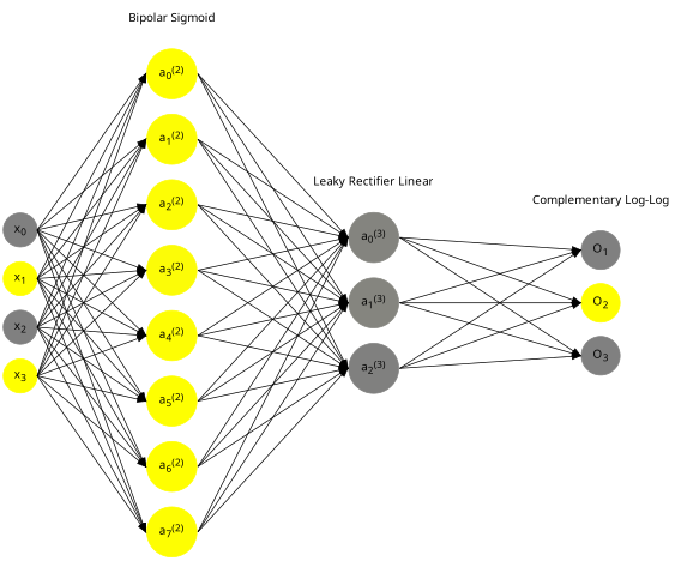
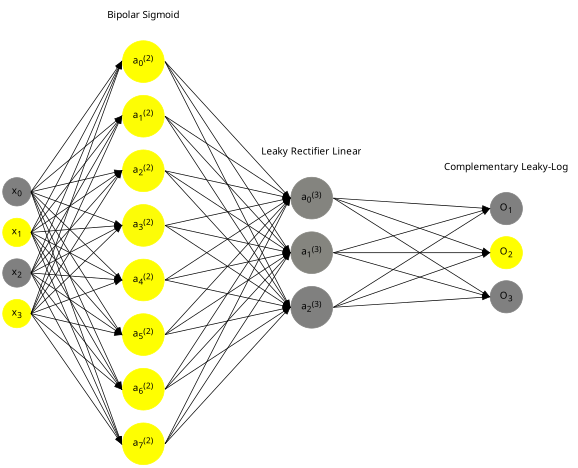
  digraph {
    rankdir=LR
    ranksep=1.4
    splines=false
    fontname="Noto Sans"
    node [color="0.1667, 0.0, 0.5" fillcolor="0.1667, 0.0, 0.5" shape=circle style=filled fontname="Noto Sans"]
    edge [headport=w style=solid tailport=e fontname="Noto Sans"]
    n1 [label=<x<sub>0</sub>>]
    n2 [color="0.1667, 1.0, 1.0" fillcolor="0.1667, 1.0, 1.0" label=<x<sub>1</sub>>]
    n3 [label=<x<sub>2</sub>>]
    n4 [color="0.1667, 1.0, 1.0" fillcolor="0.1667, 1.0, 1.0" label=<x<sub>3</sub>>]
    n5 [color="0.1667, 1.000000, 1.000000" fillcolor="0.1667, 1.000000, 1.000000" label=<a<sub>0</sub><sup>(2)</sup>>]
    n6 [color="0.1667, 0.982272, 0.991136" fillcolor="0.1667, 0.982272, 0.991136" label=<a<sub>1</sub><sup>(2)</sup>>]
    n7 [color="0.1667, 0.977222, 0.988611" fillcolor="0.1667, 0.977222, 0.988611" label=<a<sub>2</sub><sup>(2)</sup>>]
    n8 [color="0.1667, 0.971785, 0.985893" fillcolor="0.1667, 0.971785, 0.985893" label=<a<sub>3</sub><sup>(2)</sup>>]
    n9 [color="0.1667, 0.987850, 0.993925" fillcolor="0.1667, 0.987850, 0.993925" label=<a<sub>4</sub><sup>(2)</sup>>]
    n10 [color="0.1667, 0.992260, 0.996130" fillcolor="0.1667, 0.992260, 0.996130" label=<a<sub>5</sub><sup>(2)</sup>>]
    n11 [color="0.1667, 0.999878, 0.999939" fillcolor="0.1667, 0.999878, 0.999939" label=<a<sub>6</sub><sup>(2)</sup>>]
    n12 [color="0.1667, 0.992006, 0.996003" fillcolor="0.1667, 0.992006, 0.996003" label=<a<sub>7</sub><sup>(2)</sup>>]
    n13 [color="0.1667, 0.031892, 0.515946" fillcolor="0.1667, 0.031892, 0.515946" label=<a<sub>0</sub><sup>(3)</sup>>]
    n14 [color="0.1667, 0.042968, 0.521484" fillcolor="0.1667, 0.042968, 0.521484" label=<a<sub>1</sub><sup>(3)</sup>>]
    n15 [color="0.1667, 0.005059, 0.502529" fillcolor="0.1667, 0.005059, 0.502529" label=<a<sub>2</sub><sup>(3)</sup>>]
    n16 [label=<O<sub>1</sub>>]
    n17 [color="0.1667, 1.0, 1.0" fillcolor="0.1667, 1.0, 1.0" label=<O<sub>2</sub>>]
    n18 [label=<O<sub>3</sub>>]
    n19 [label="Bipolar Sigmoid" shape=plaintext color="" fillcolor="" style=""]
    n20 [label="Leaky Rectifier Linear" shape=plaintext color="" fillcolor="" style=""]
-   n21 [label="Complementary Log-Log" shape=plaintext color="" fillcolor="" style=""]
+   n21 [label="Complementary Leaky-Log" shape=plaintext color="" fillcolor="" style=""]
    subgraph sub_1 {
      n1
    }
    subgraph sub_2 {
      n2
    }
    subgraph sub_3 {
      n3
    }
    subgraph sub_4 {
      n4
    }
    subgraph sub_5 {
      n5
    }
    subgraph sub_6 {
      n6
    }
    subgraph sub_7 {
      n7
    }
    subgraph sub_8 {
      n8
    }
    subgraph sub_9 {
      n9
    }
    subgraph sub_10 {
      n10
    }
    subgraph sub_11 {
      n11
    }
    subgraph sub_12 {
      n12
    }
    subgraph sub_13 {
      n13
    }
    subgraph sub_14 {
      n14
    }
    subgraph sub_15 {
      n15
    }
    subgraph sub_16 {
      n16
    }
    subgraph sub_17 {
      n17
    }
    subgraph sub_18 {
      n18
    }
    subgraph sub_19 {
      rank=same
      n1
      n2
      n3
      n4
    }
    subgraph sub_20 {
      rank=same
      n5
      n6
      n7
      n8
      n9
      n10
      n11
      n12
    }
    subgraph sub_21 {
      rank=same
      n13
      n14
      n15
    }
    subgraph sub_22 {
      rank=same
      n16
      n17
      n18
    }
    subgraph sub_23 {
      rank=same
      n5
      n19
    }
    subgraph sub_24 {
      rank=same
      n13
      n20
    }
    subgraph sub_25 {
      rank=same
      n16
      n21
    }
    n1 -> n2 [style=invis]
    n1 -> n5
    n1 -> n6
    n1 -> n7
    n1 -> n8
    n1 -> n9
    n1 -> n10
    n1 -> n11
    n1 -> n12
    n2 -> n3 [style=invis]
    n2 -> n5
    n2 -> n6
    n2 -> n7
    n2 -> n8
    n2 -> n9
    n2 -> n10
    n2 -> n11
    n2 -> n12
    n3 -> n4 [style=invis]
    n3 -> n5
    n3 -> n6
    n3 -> n7
    n3 -> n8
    n3 -> n9
    n3 -> n10
    n3 -> n11
    n3 -> n12
    n4 -> n5
    n4 -> n6
    n4 -> n7
    n4 -> n8
    n4 -> n9
    n4 -> n10
    n4 -> n11
    n4 -> n12
    n5 -> n6 [style=invis]
    n5 -> n13
    n5 -> n14
    n5 -> n15
    n6 -> n7 [style=invis]
    n6 -> n13
    n6 -> n14
    n6 -> n15
    n7 -> n8 [style=invis]
    n7 -> n13
    n7 -> n14
    n7 -> n15
    n8 -> n9 [style=invis]
    n8 -> n13
    n8 -> n14
    n8 -> n15
    n9 -> n10 [style=invis]
    n9 -> n13
    n9 -> n14
    n9 -> n15
    n10 -> n11 [style=invis]
    n10 -> n13
    n10 -> n14
    n10 -> n15
    n11 -> n12 [style=invis]
    n11 -> n13
    n11 -> n14
    n11 -> n15
    n12 -> n13
    n12 -> n14
    n12 -> n15
    n13 -> n14 [style=invis]
    n13 -> n16
    n13 -> n17
    n13 -> n18
    n14 -> n15 [style=invis]
    n14 -> n16
    n14 -> n17
    n14 -> n18
    n15 -> n16
    n15 -> n17
    n15 -> n18
    n16 -> n17 [style=invis]
    n17 -> n18 [style=invis]
    n19 -> n5 [style=invis]
    n20 -> n13 [style=invis]
    n21 -> n16 [style=invis]
  }
